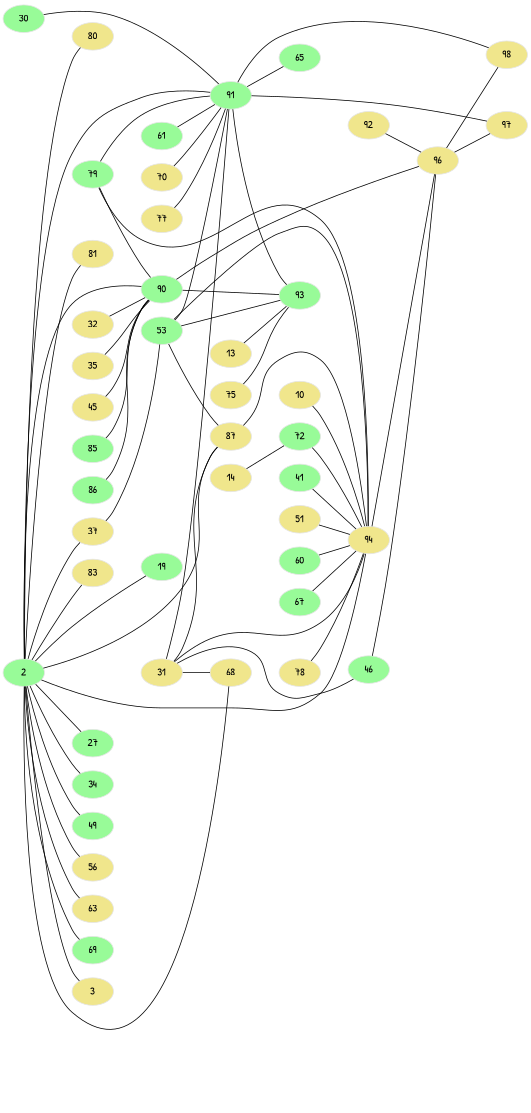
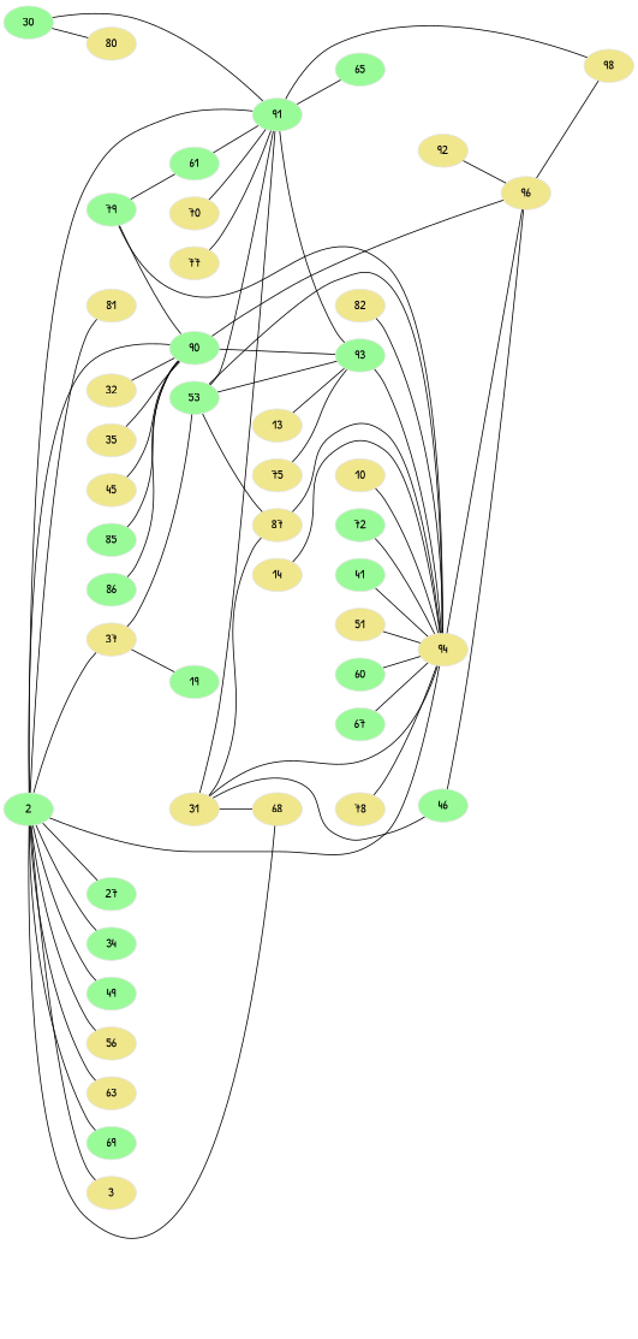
  graph {
    fontname="Patrick Hand"
    rankdir=LR
    node [color=gray90 fillcolor=khaki fontname="Patrick Hand" style=filled]
    edge [fontname="Patrick Hand"]
    2 [fillcolor=palegreen]
    3
    19 [fillcolor=palegreen]
    27 [fillcolor=palegreen super="+22"]
    34 [fillcolor=palegreen]
    37
    49 [fillcolor=palegreen]
    56
    63
    68 [super="+16"]
    69 [fillcolor=palegreen]
    80
    81 [super="+64"]
-   83
    87 [super="+41+74"]
    90 [fillcolor=palegreen super="+15+21"]
    91 [fillcolor=palegreen super="+62+73+7+57+55"]
    94 [super="+8+47+76+89"]
    53 [fillcolor=palegreen super="+18+50"]
    93 [fillcolor=palegreen super="+9"]
    96 [super="+59"]
    n22 [fillcolor=palegreen label=65]
-   97 [super="+88"]
    98
    10
    13
    14
    30 [fillcolor=palegreen]
    31 [super="+20"]
    46 [fillcolor=palegreen]
    32
    35
    n33 [fillcolor=palegreen label=41]
    45
    51
    60 [fillcolor=palegreen]
    61 [fillcolor=palegreen]
    67 [fillcolor=palegreen]
    70
    72 [fillcolor=palegreen]
    75 [super="+24"]
    77
    78
    79 [fillcolor=palegreen super="+58"]
+   82
    85 [fillcolor=palegreen]
    86 [fillcolor=palegreen]
    92
    2 -- 3
-   2 -- 19
+   37 -- 19
    2 -- 27
    2 -- 34
    2 -- 37
    2 -- 49
    2 -- 56
    2 -- 63
    2 -- 68
    2 -- 69
-   2 -- 80
+   30 -- 80
    2 -- 81
-   2 -- 83
-   2 -- 87 [weight=2]
    2 -- 90 [weight=4]
    2 -- 91 [weight=6]
    2 -- 94 [weight=9]
    37 -- 53
    87 -- 94
    90 -- 93 [weight=2]
    90 -- 96 [weight=2]
    91 -- 93 [weight=2]
    91 -- n22
-   91 -- 97
    91 -- 98
    94 -- 96 [weight=2]
    53 -- 87
    53 -- 91 [weight=3]
    53 -- 94 [weight=3]
    53 -- 93 [weight=2]
-   96 -- 97
+   93 -- 94
    96 -- 98
    10 -- 94
    13 -- 93
-   14 -- 72
+   14 -- 94
    30 -- 91
    31 -- 68 [weight=2]
    31 -- 87
    31 -- 91
    31 -- 94 [weight=2]
    31 -- 46
    46 -- 96
    32 -- 90
    35 -- 90
    n33 -- 94
    45 -- 90
    51 -- 94
    60 -- 94
    61 -- 91
    67 -- 94
    70 -- 91
    72 -- 94
    75 -- 93
    77 -- 91
    78 -- 94
    79 -- 90
-   79 -- 91
+   79 -- 61
    79 -- 94
+   82 -- 94
    85 -- 90
    86 -- 90
    92 -- 96
  }
